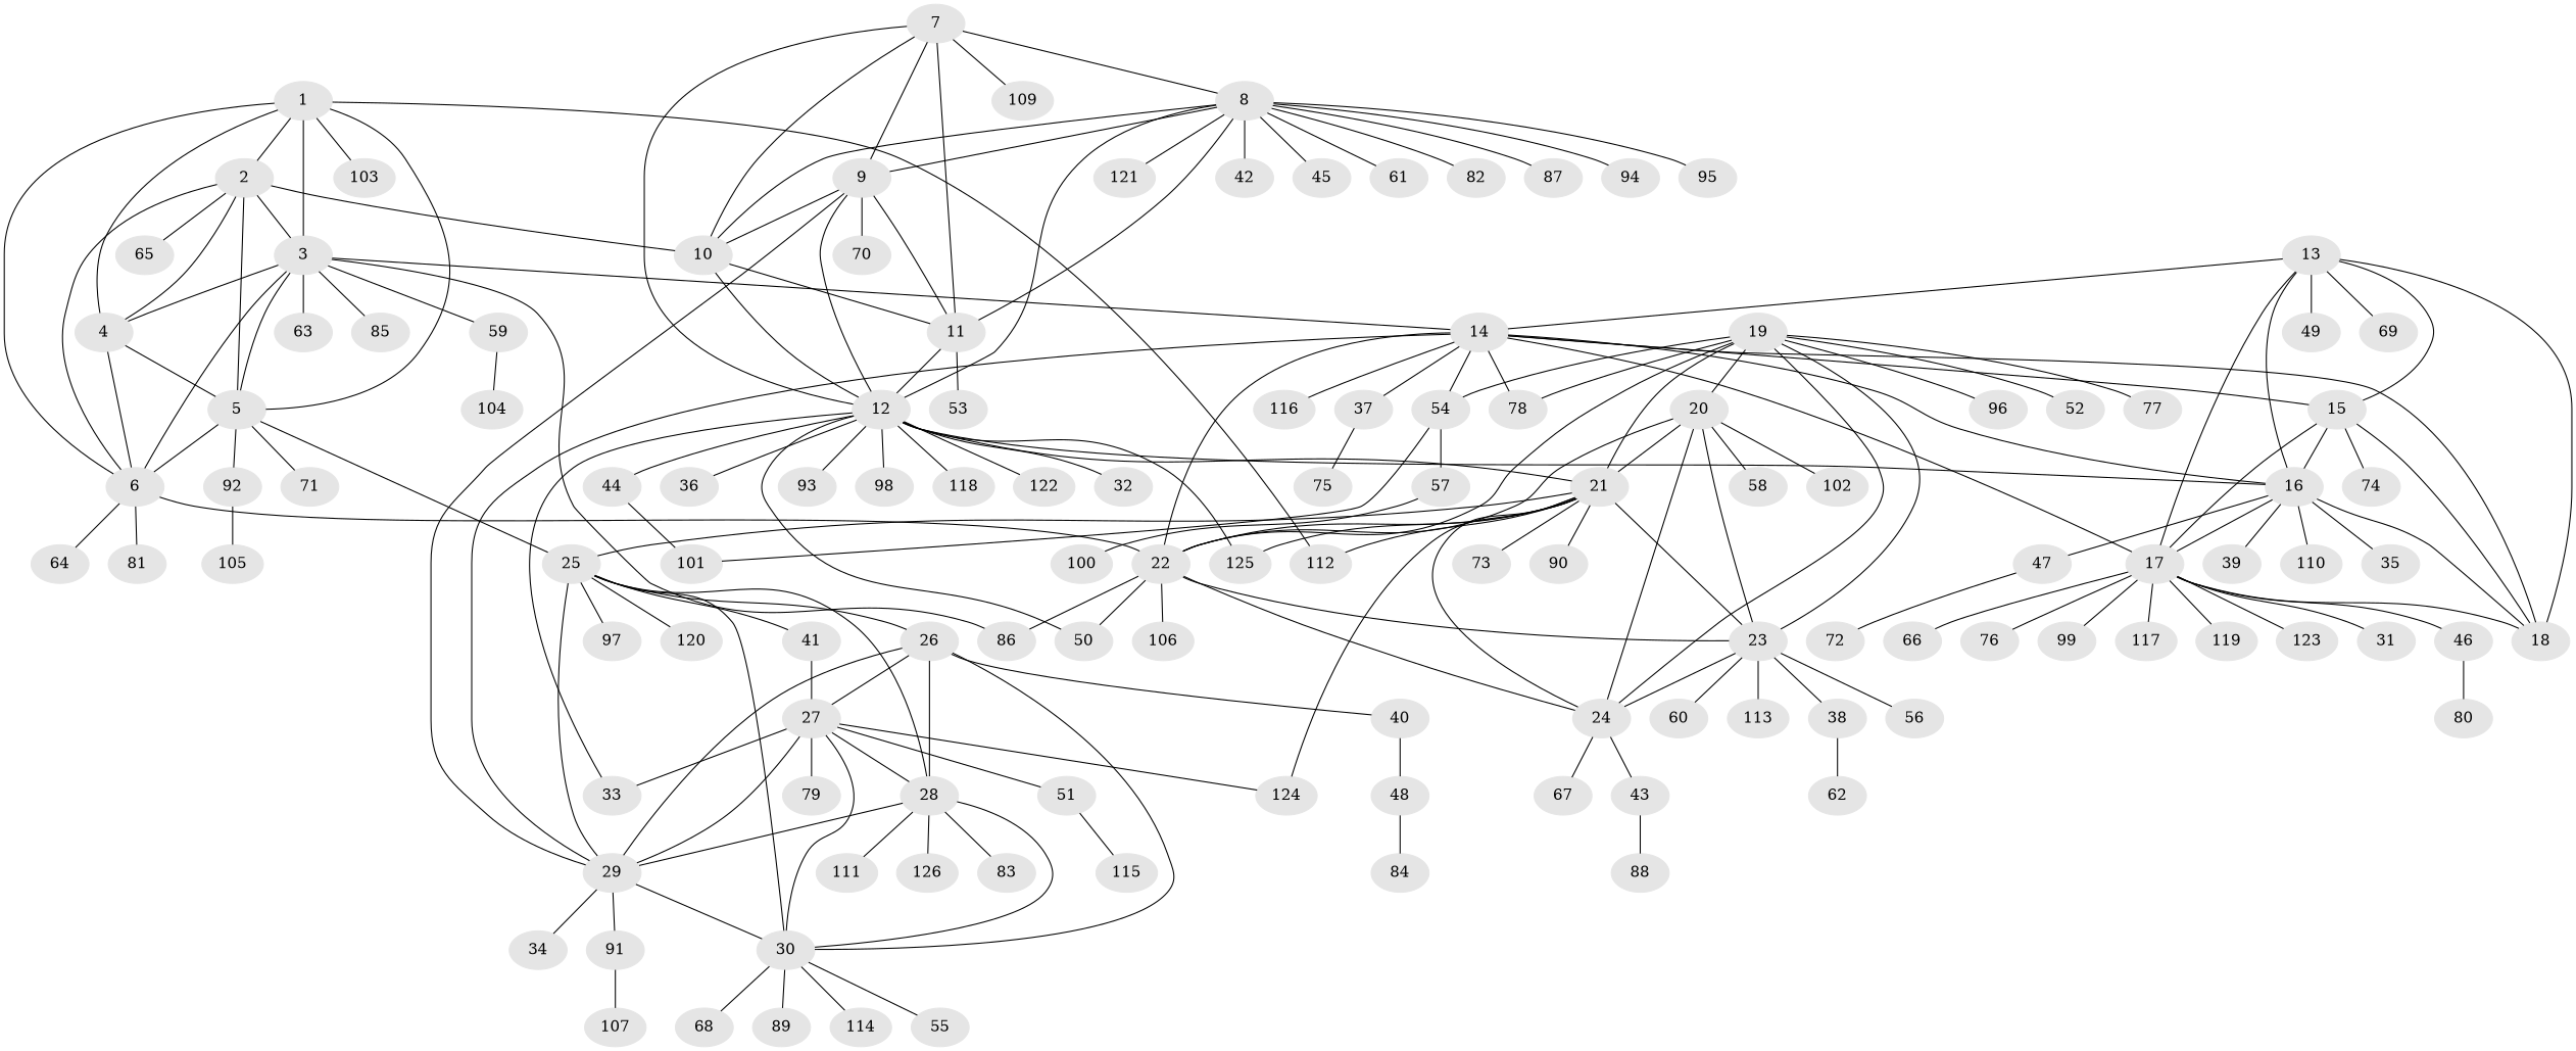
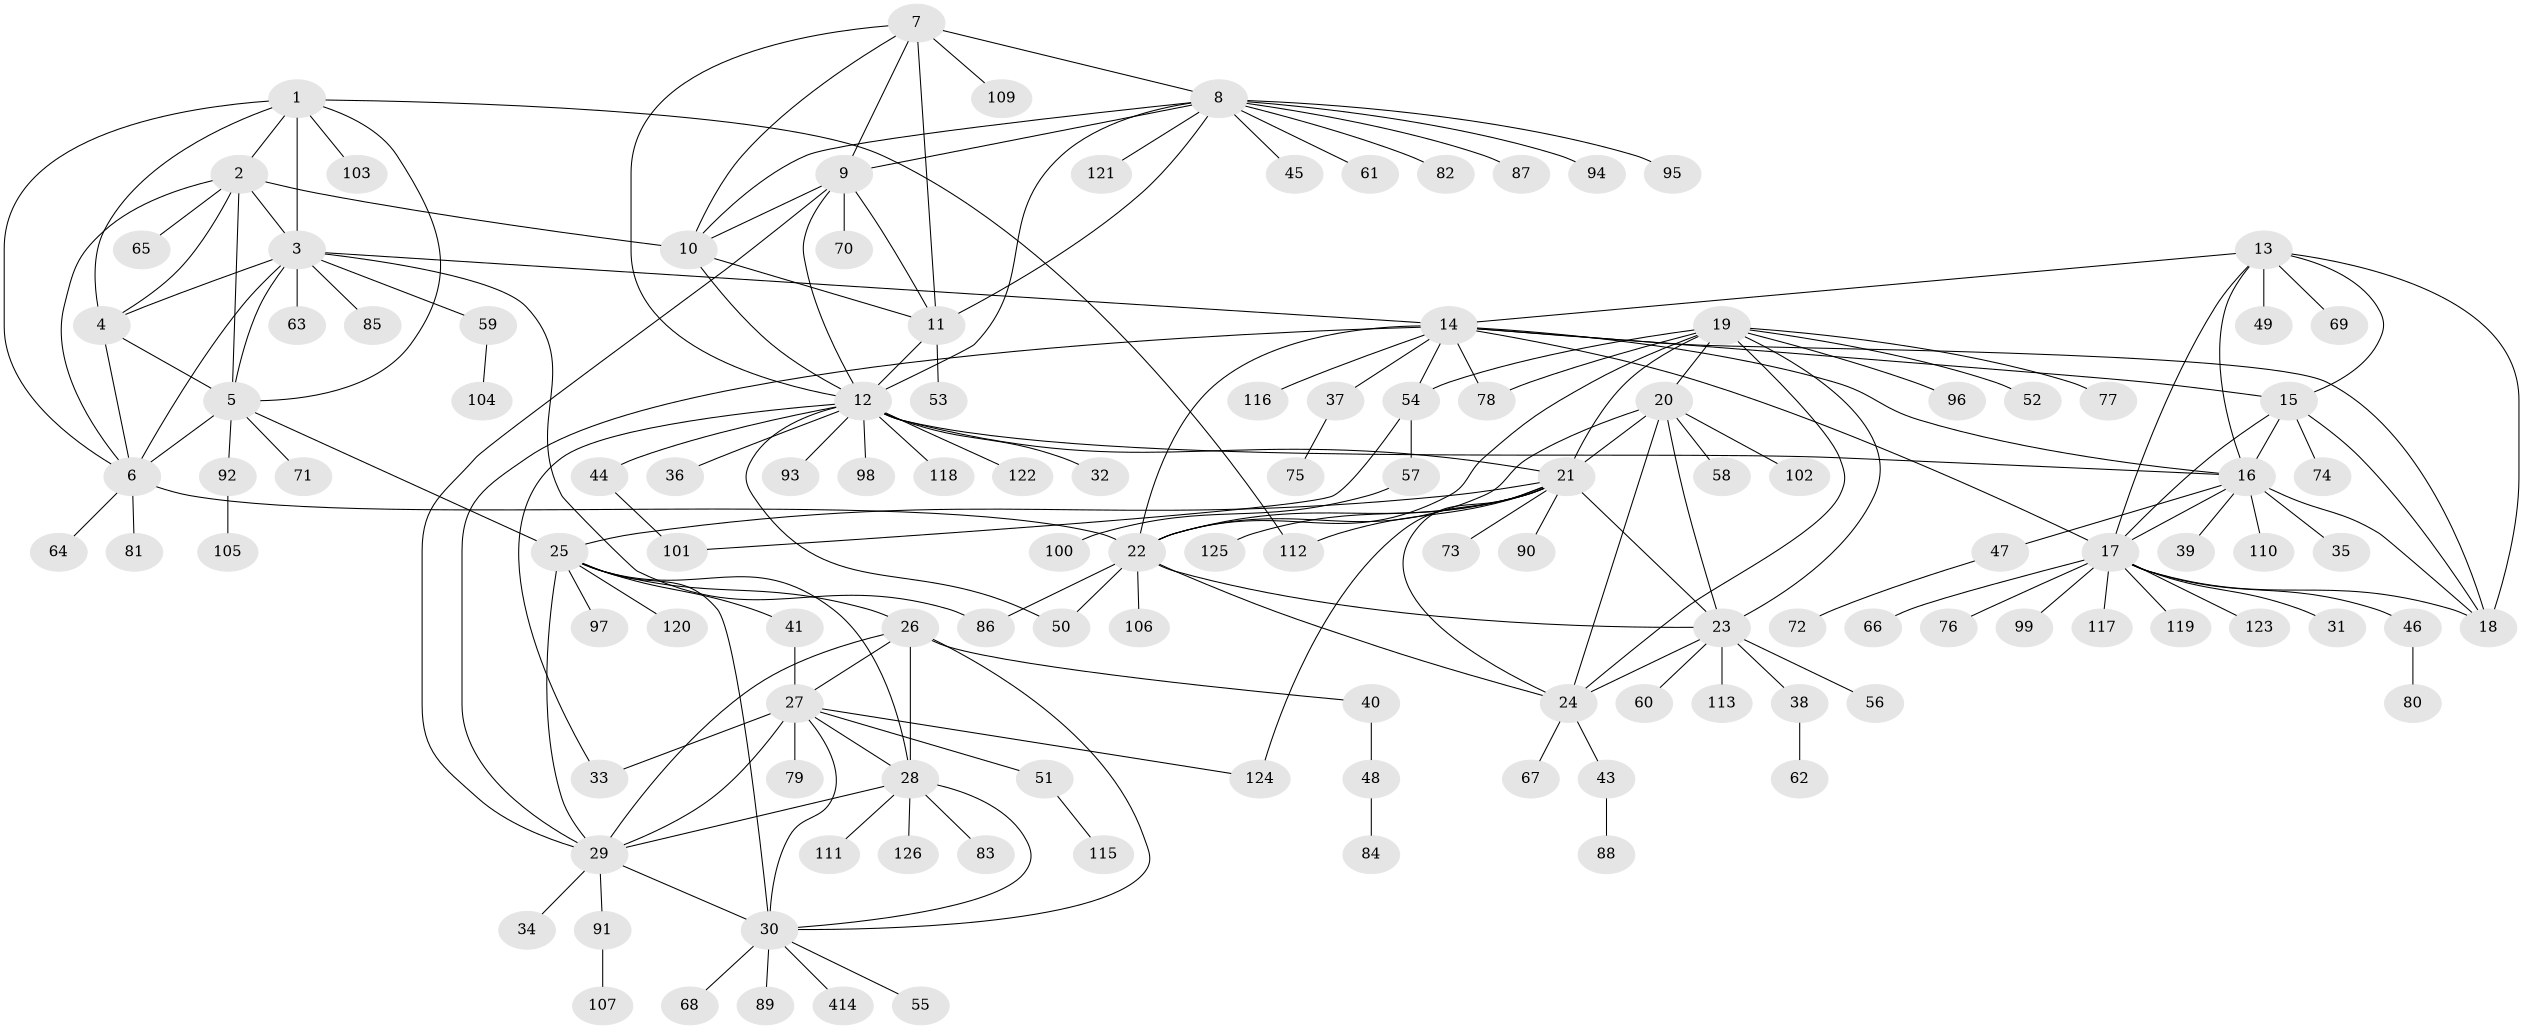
  graph {
    node [color=gray90 style=filled]
    1
    2
    3
    4
    5
    6
    103
    112
    10
    65
    14
    59
    63
    85
    86
    25
    71
    92
    22
    64
    81
    11
    12
    29
    16
    15
    17
    18
    37
    54
    78
    116
    104
    26
    28
    30
    41
    97
    120
    105
    50
    23
    24
    106
    7
    8
    9
    109
-   42
    45
    61
    82
    87
    94
    95
    121
    70
    53
    21
    32
    33
    36
    44
    93
    98
    118
    122
    125
    34
    91
    35
    39
    47
    110
    73
    90
    124
    101
    13
    49
    69
    74
    31
    46
    66
    76
    99
    117
    119
    123
    75
    57
    72
    80
    19
    20
    52
    77
    96
    58
    102
    38
    56
    60
    113
    43
    67
    62
    88
    27
    40
    51
    79
    83
    111
    126
    55
    68
    89
-   114
+   114 [label=414]
    48
    115
    107
    84
    100
    1 -- 2
    1 -- 3
    1 -- 4
    1 -- 5
    1 -- 6
    1 -- 103
    1 -- 112
    2 -- 3
    2 -- 4
    2 -- 5
    2 -- 6
    2 -- 10
    2 -- 65
    3 -- 4
    3 -- 5
    3 -- 6
    3 -- 14
    3 -- 59
    3 -- 63
    3 -- 85
    3 -- 86
    4 -- 5
    4 -- 6
    5 -- 6
    5 -- 25
    5 -- 71
    5 -- 92
    6 -- 22
    6 -- 64
    6 -- 81
    10 -- 11
    10 -- 12
    14 -- 22
    14 -- 29
    14 -- 16
    14 -- 15
    14 -- 17
    14 -- 18
    14 -- 37
    14 -- 54
    14 -- 78
    14 -- 116
    59 -- 104
    25 -- 29
    25 -- 26
    25 -- 28
    25 -- 30
    25 -- 41
    25 -- 97
    25 -- 120
    92 -- 105
    22 -- 86
    22 -- 50
    22 -- 23
    22 -- 24
    22 -- 106
    11 -- 12
    11 -- 53
    12 -- 16
    12 -- 50
    12 -- 21
    12 -- 32
    12 -- 33
    12 -- 36
    12 -- 44
    12 -- 93
    12 -- 98
    12 -- 118
    12 -- 122
-   12 -- 125
    29 -- 30
    29 -- 34
    29 -- 91
    16 -- 17
    16 -- 18
    16 -- 35
    16 -- 39
    16 -- 47
    16 -- 110
    15 -- 16
    15 -- 17
    15 -- 18
    15 -- 74
    17 -- 18
    17 -- 31
    17 -- 46
    17 -- 66
    17 -- 76
    17 -- 99
    17 -- 117
    17 -- 119
    17 -- 123
    37 -- 75
    54 -- 101
    54 -- 57
    26 -- 29
    26 -- 28
    26 -- 30
    26 -- 27
    26 -- 40
    28 -- 29
    28 -- 30
    28 -- 83
    28 -- 111
    28 -- 126
    30 -- 55
    30 -- 68
    30 -- 89
    30 -- 114
    41 -- 27
    23 -- 24
    23 -- 38
    23 -- 56
    23 -- 60
    23 -- 113
    24 -- 43
    24 -- 67
    7 -- 10
    7 -- 11
    7 -- 12
    7 -- 8
    7 -- 9
    7 -- 109
    8 -- 10
    8 -- 11
    8 -- 12
    8 -- 9
-   8 -- 42
    8 -- 45
    8 -- 61
    8 -- 82
    8 -- 87
    8 -- 94
    8 -- 95
    8 -- 121
    9 -- 10
    9 -- 11
    9 -- 12
    9 -- 29
    9 -- 70
    21 -- 112
    21 -- 25
    21 -- 22
    21 -- 23
    21 -- 24
    21 -- 125
    21 -- 73
    21 -- 90
    21 -- 124
    44 -- 101
    91 -- 107
    47 -- 72
    13 -- 14
    13 -- 16
    13 -- 15
    13 -- 17
    13 -- 18
    13 -- 49
    13 -- 69
    46 -- 80
    57 -- 100
    19 -- 22
    19 -- 54
    19 -- 78
    19 -- 23
    19 -- 24
    19 -- 21
    19 -- 20
    19 -- 52
    19 -- 77
    19 -- 96
    20 -- 22
    20 -- 23
    20 -- 24
    20 -- 21
    20 -- 58
    20 -- 102
    38 -- 62
    43 -- 88
    27 -- 29
    27 -- 28
    27 -- 30
    27 -- 33
    27 -- 124
    27 -- 51
    27 -- 79
    40 -- 48
    51 -- 115
    48 -- 84
  }
